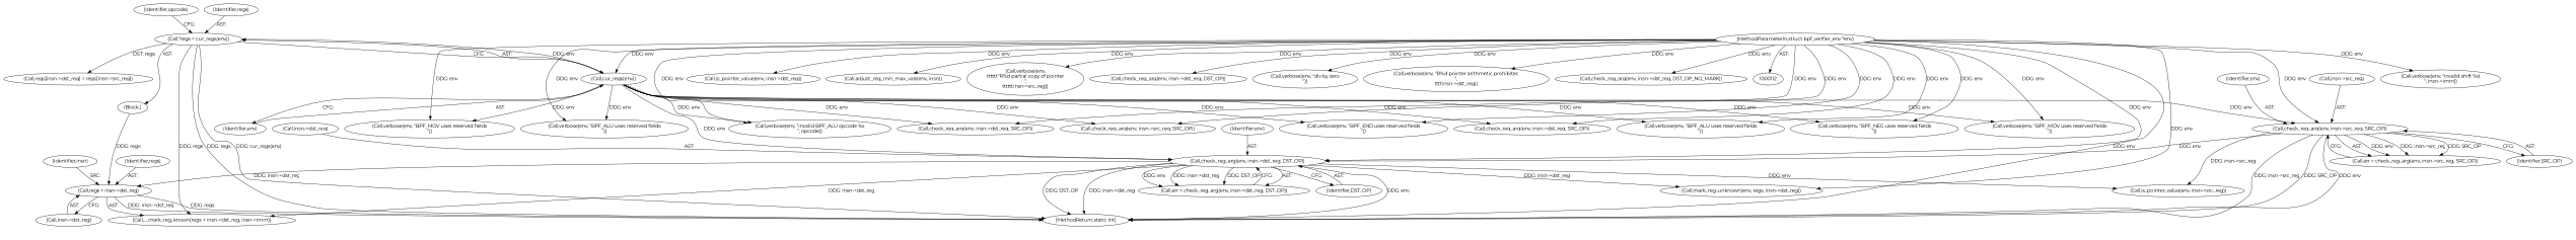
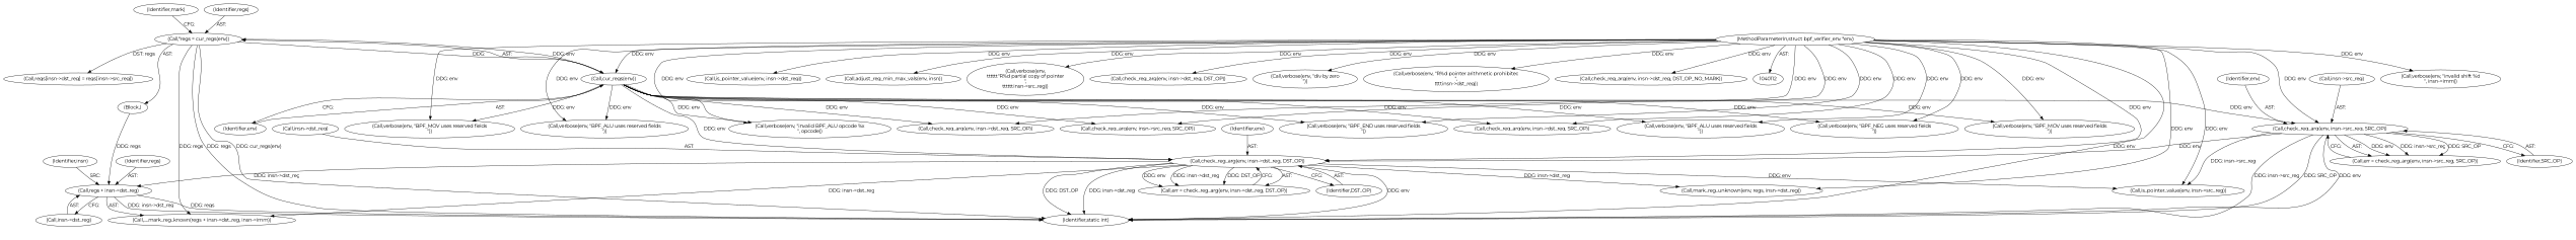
  digraph {
    fontname=Montserrat
    node [fontname=Montserrat]
    edge [fontname=Montserrat]
    n1 [label="(Call,regs + insn->dst_reg)"]
    n2 [label="(Call,insn->dst_reg)"]
    n3 [label="(Call,__mark_reg_known(regs + insn->dst_reg, insn->imm))"]
-   n4 [label="(MethodReturn,static int)"]
+   n4 [label="(Identifier,static int)"]
    n5 [label="(Call,*regs = cur_regs(env))"]
    n6 [label="(Call,cur_regs(env))"]
    n7 [label="(Call,regs[insn->dst_reg] = regs[insn->src_reg])"]
    n8 [label="(Block,)"]
    n9 [label="(Call,check_reg_arg(env, insn->dst_reg, DST_OP))"]
    n10 [label="(Call,check_reg_arg(env, insn->src_reg, SRC_OP))"]
    n11 [label="(Call,verbose(env, \"BPF_END uses reserved fields\n\"))"]
    n12 [label="(Call,verbose(env, \"BPF_NEG uses reserved fields\n\"))"]
    n13 [label="(Call,verbose(env, \"BPF_MOV uses reserved fields\n\"))"]
    n14 [label="(Call,verbose(env, \"invalid BPF_ALU opcode %x\n\", opcode))"]
    n15 [label="(Identifier,env)"]
    n16 [label="(Call,check_reg_arg(env, insn->dst_reg, SRC_OP))"]
    n17 [label="(Call,verbose(env, \"BPF_MOV uses reserved fields\n\"))"]
    n18 [label="(Call,check_reg_arg(env, insn->dst_reg, SRC_OP))"]
    n19 [label="(Call,check_reg_arg(env, insn->src_reg, SRC_OP))"]
    n20 [label="(Call,verbose(env, \"BPF_ALU uses reserved fields\n\"))"]
    n21 [label="(Call,verbose(env, \"BPF_ALU uses reserved fields\n\"))"]
    n22 [label="(Call,mark_reg_unknown(env, regs, insn->dst_reg))"]
    n23 [label="(Call,is_pointer_value(env, insn->src_reg))"]
    n24 [label="(Identifier,DST_OP)"]
    n25 [label="(Call,err = check_reg_arg(env, insn->dst_reg, DST_OP))"]
    n26 [label="(Call,err = check_reg_arg(env, insn->src_reg, SRC_OP))"]
    n27 [label="(Identifier,SRC_OP)"]
    n28 [label="(MethodParameterIn,struct bpf_verifier_env *env)"]
    n29 [label="(Call,verbose(env, \"invalid shift %d\n\", insn->imm))"]
    n30 [label="(Call,is_pointer_value(env, insn->dst_reg))"]
    n31 [label="(Call,adjust_reg_min_max_vals(env, insn))"]
    n32 [label="(Call,verbose(env,\n\t\t\t\t\t\t\"R%d partial copy of pointer\n\",\n\t\t\t\t\t\tinsn->src_reg))"]
    n33 [label="(Call,check_reg_arg(env, insn->dst_reg, DST_OP))"]
    n34 [label="(Call,verbose(env, \"div by zero\n\"))"]
    n35 [label="(Call,verbose(env, \"R%d pointer arithmetic prohibited\n\",\n\t\t\t\tinsn->dst_reg))"]
    n36 [label="(Call,check_reg_arg(env, insn->dst_reg, DST_OP_NO_MARK))"]
-   1000112
+   1000112 [label=1040112]
    n38 [label="(Identifier,insn)"]
    n39 [label="(Identifier,env)"]
    n40 [label="(Call,insn->src_reg)"]
-   n41 [label="(Identifier,opcode)"]
+   n41 [label="(Identifier,mark)"]
    n42 [label="(Identifier,regs)"]
    n43 [label="(Call,insn->dst_reg)"]
    n44 [label="(Identifier,env)"]
    n45 [label="(Identifier,regs)"]
    n1 -> n2 [label="CFG: "]
    n1 -> n3 [label="AST: "]
    n1 -> n4 [label="DDG: regs"]
    n1 -> n4 [label="DDG: insn->dst_reg"]
    n2 -> n1 [label="AST: "]
    n5 -> n3 [label="DDG: regs"]
    n5 -> n4 [label="DDG: regs"]
    n5 -> n4 [label="DDG: cur_regs(env)"]
-   n5 -> n6 [label="CFG: "]
+   n5 -> n6 [label="DDG: "]
    n5 -> n7 [label="DST: regs"]
    n5 -> n8 [label="AST: "]
    n6 -> n5 [label="AST: "]
    n6 -> n5 [label="DDG: env"]
    n6 -> n9 [label="DDG: env"]
    n6 -> n10 [label="DDG: env"]
    n6 -> n11 [label="DDG: env"]
    n6 -> n12 [label="DDG: env"]
    n6 -> n13 [label="DDG: env"]
    n6 -> n14 [label="DDG: env"]
    n6 -> n15 [label="CFG: "]
    n6 -> n16 [label="DDG: env"]
    n6 -> n17 [label="DDG: env"]
    n6 -> n18 [label="DDG: env"]
    n6 -> n19 [label="DDG: env"]
    n6 -> n20 [label="DDG: env"]
    n6 -> n21 [label="DDG: env"]
    n8 -> n1 [label="DDG: regs"]
    n9 -> n1 [label="DDG: insn->dst_reg"]
    n9 -> n3 [label="DDG: insn->dst_reg"]
    n9 -> n4 [label="DDG: DST_OP"]
    n9 -> n4 [label="DDG: insn->dst_reg"]
    n9 -> n4 [label="DDG: env"]
    n9 -> n22 [label="DDG: insn->dst_reg"]
    n9 -> n23 [label="DDG: env"]
    n9 -> n24 [label="CFG: "]
    n9 -> n25 [label="AST: "]
    n9 -> n25 [label="DDG: env"]
    n9 -> n25 [label="DDG: insn->dst_reg"]
    n9 -> n25 [label="DDG: DST_OP"]
    n10 -> n4 [label="DDG: insn->src_reg"]
    n10 -> n4 [label="DDG: SRC_OP"]
    n10 -> n4 [label="DDG: env"]
    n10 -> n9 [label="DDG: env"]
    n10 -> n23 [label="DDG: insn->src_reg"]
    n10 -> n26 [label="AST: "]
    n10 -> n26 [label="DDG: env"]
    n10 -> n26 [label="DDG: insn->src_reg"]
    n10 -> n26 [label="DDG: SRC_OP"]
    n10 -> n27 [label="CFG: "]
    n15 -> n6 [label="AST: "]
    n24 -> n9 [label="AST: "]
    n25 -> n9 [label="CFG: "]
    n26 -> n10 [label="CFG: "]
    n27 -> n10 [label="AST: "]
    n28 -> n4 [label="DDG: env"]
    n28 -> n6 [label="DDG: env"]
    n28 -> n9 [label="DDG: env"]
    n28 -> n10 [label="DDG: env"]
    n28 -> n11 [label="DDG: env"]
    n28 -> n12 [label="DDG: env"]
    n28 -> n13 [label="DDG: env"]
    n28 -> n14 [label="DDG: env"]
    n28 -> n16 [label="DDG: env"]
    n28 -> n17 [label="DDG: env"]
    n28 -> n18 [label="DDG: env"]
    n28 -> n19 [label="DDG: env"]
    n28 -> n20 [label="DDG: env"]
    n28 -> n21 [label="DDG: env"]
    n28 -> n22 [label="DDG: env"]
+   n28 -> n23 [label="DDG: env"]
    n28 -> n29 [label="DDG: env"]
    n28 -> n30 [label="DDG: env"]
    n28 -> n31 [label="DDG: env"]
    n28 -> n32 [label="DDG: env"]
    n28 -> n33 [label="DDG: env"]
    n28 -> n34 [label="DDG: env"]
    n28 -> n35 [label="DDG: env"]
    n28 -> n36 [label="DDG: env"]
    n28 -> 1000112 [label="AST: "]
    n38 -> n1 [label="SRC: "]
    n39 -> n9 [label="AST: "]
    n40 -> n10 [label="AST: "]
    n41 -> n5 [label="CFG: "]
    n42 -> n1 [label="AST: "]
    n43 -> n9 [label="AST: "]
    n44 -> n10 [label="AST: "]
    n45 -> n5 [label="AST: "]
  }
